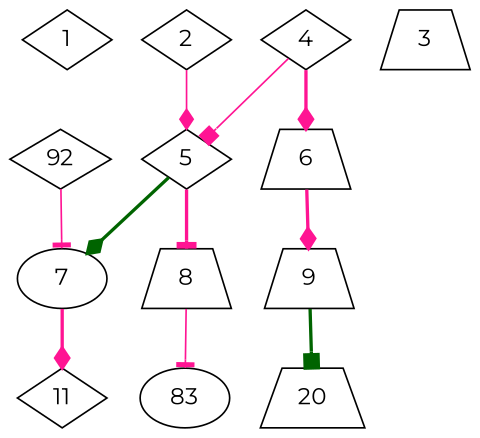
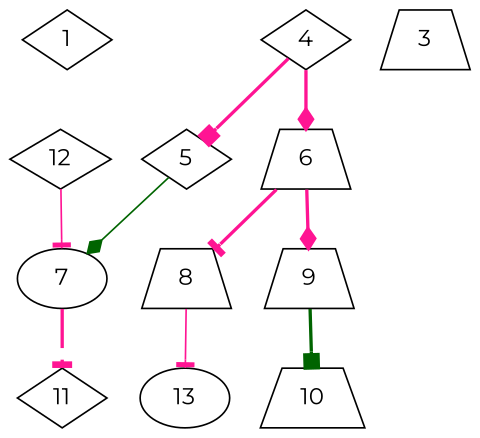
  digraph {
    fontname=Montserrat
    node [alpha=0.17 fontname=Montserrat shape=diamond]
    edge [arrowhead=diamond color=deeppink fontname=Montserrat style=bold]
    1 [alpha=0.12 expect_size=286788618193212832]
-   2 [expect_size=32222302771170836]
    5 [alpha=0.07 expect_size=1475527620552428]
    7 [alpha=0.06 expect_size=34662072315235164 shape=ellipse]
    8 [alpha=0.03 expect_size=33062163973865996288 shape=trapezium]
    11 [alpha=0.11 expect_size=167250250144329760768]
-   13 [alpha=0.18 expect_size=2952635801861774 shape=ellipse label=83]
+   13 [alpha=0.18 expect_size=2952635801861774 shape=ellipse]
    3 [alpha=0.13 expect_size=3901705062749832 shape=trapezium]
    4 [alpha=0.01 expect_size=212330240578651776]
    6 [alpha=0.16 expect_size=89357236330470864 shape=trapezium]
    9 [alpha=0.16 expect_size=306395718045285568 shape=trapezium]
-   10 [alpha=0.02 expect_size=1928099870189650 shape=trapezium label=20]
-   12 [expect_size=395990550664921 label=92]
-   2 -> 5 [style=solid]
-   5 -> 7 [color=darkgreen]
-   5 -> 8 [arrowhead=tee]
-   7 -> 11
+   10 [alpha=0.02 expect_size=1928099870189650 shape=trapezium]
+   12 [expect_size=395990550664921]
+   5 -> 7 [color=darkgreen style=solid]
+   6 -> 8 [arrowhead=tee]
+   7 -> 11 [arrowhead=tee]
    8 -> 13 [arrowhead=tee style=solid]
-   4 -> 5 [arrowhead=box style=solid]
+   4 -> 5 [arrowhead=box]
    4 -> 6
    6 -> 9
    9 -> 10 [arrowhead=box color=darkgreen]
    12 -> 7 [arrowhead=tee style=solid]
  }
